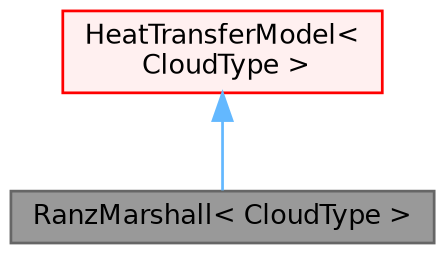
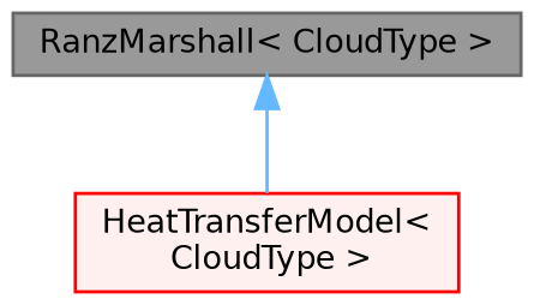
  digraph {
    node [fontname=Helvetica fontsize=10 shape=box style=filled]
    n1 [color=gray40 fillcolor=grey60 fontcolor=black height=0.2 label="RanzMarshall\< CloudType \>" width=0.4]
    n2 [color=red fillcolor="#FFF0F0" height=0.2 label="HeatTransferModel\<\l CloudType \>" width=0.4]
-   n2 -> n1 [color=steelblue1 dir=back fontname=Helvetica fontsize=10 labelfontname=Helvetica labelfontsize=10 style=solid]
+   n1 -> n2 [color=steelblue1 dir=back fontname=Helvetica fontsize=10 labelfontname=Helvetica labelfontsize=10 style=solid]
  }
